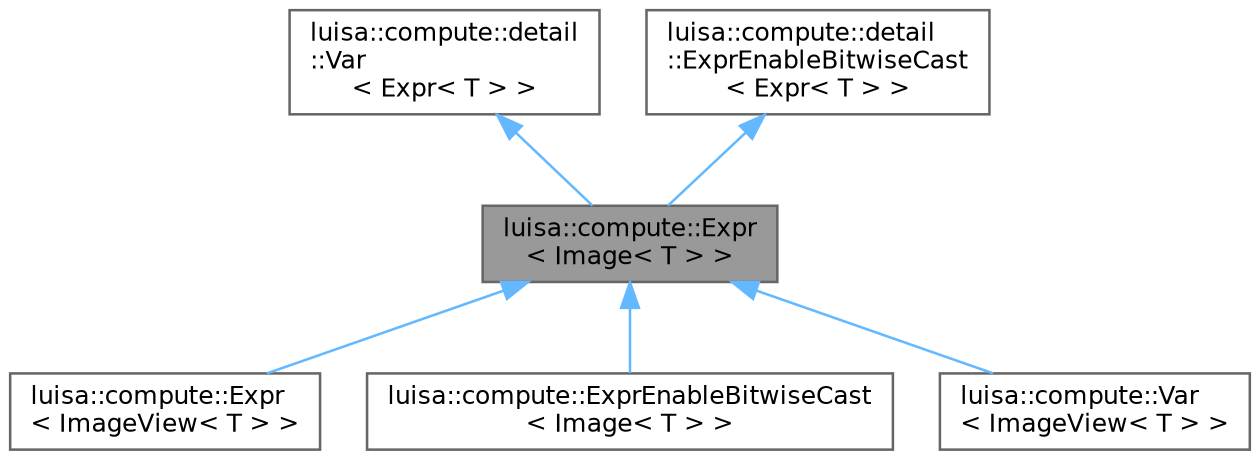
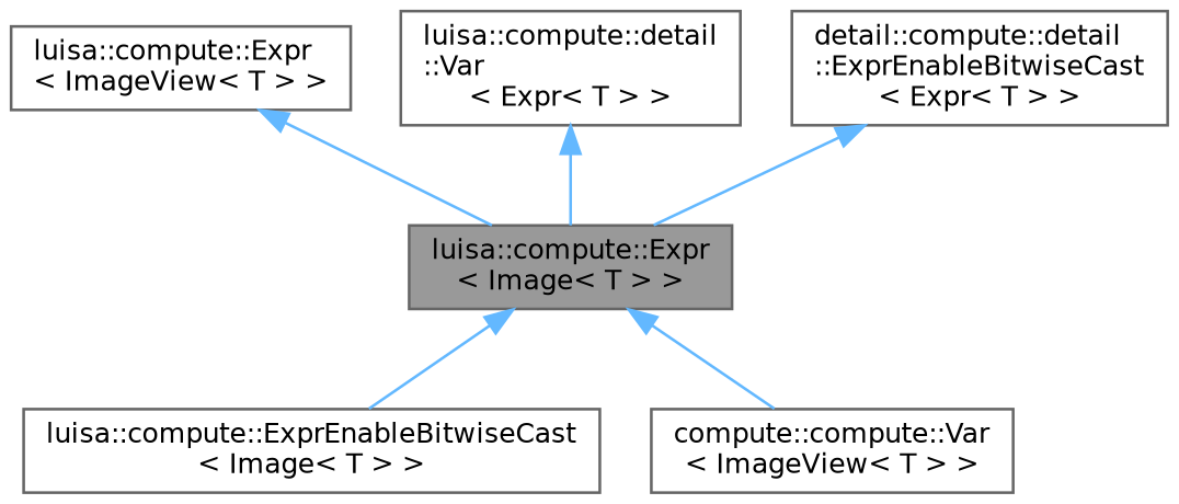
  digraph {
    rankdir=TB
    node [color=gray40 fillcolor=white fontname=Helvetica fontsize=10 shape=box style=filled]
    edge [color=steelblue1 dir=back fontname=Helvetica fontsize=10 labelfontname=Helvetica labelfontsize=10 style=solid]
    n1 [fillcolor=grey60 fontcolor=black height=0.2 label="luisa::compute::Expr\l\< Image\< T \> \>" width=0.4]
    n2 [height=0.2 label="luisa::compute::Expr\l\< ImageView\< T \> \>" width=0.4]
    n3 [height=0.2 label="luisa::compute::ExprEnableBitwiseCast\l\< Image\< T \> \>" width=0.4]
-   n4 [height=0.2 label="luisa::compute::Var\l\< ImageView\< T \> \>" width=0.4]
+   n4 [height=0.2 label="compute::compute::Var\l\< ImageView\< T \> \>" width=0.4]
    n5 [height=0.2 label="luisa::compute::detail\l::Var\l\< Expr\< T \> \>" width=0.4]
-   n6 [height=0.2 label="luisa::compute::detail\l::ExprEnableBitwiseCast\l\< Expr\< T \> \>" width=0.4]
-   n1 -> n2
+   n6 [height=0.2 label="detail::compute::detail\l::ExprEnableBitwiseCast\l\< Expr\< T \> \>" width=0.4]
+   n2 -> n1
    n1 -> n3
    n1 -> n4
    n5 -> n1
    n6 -> n1
  }
